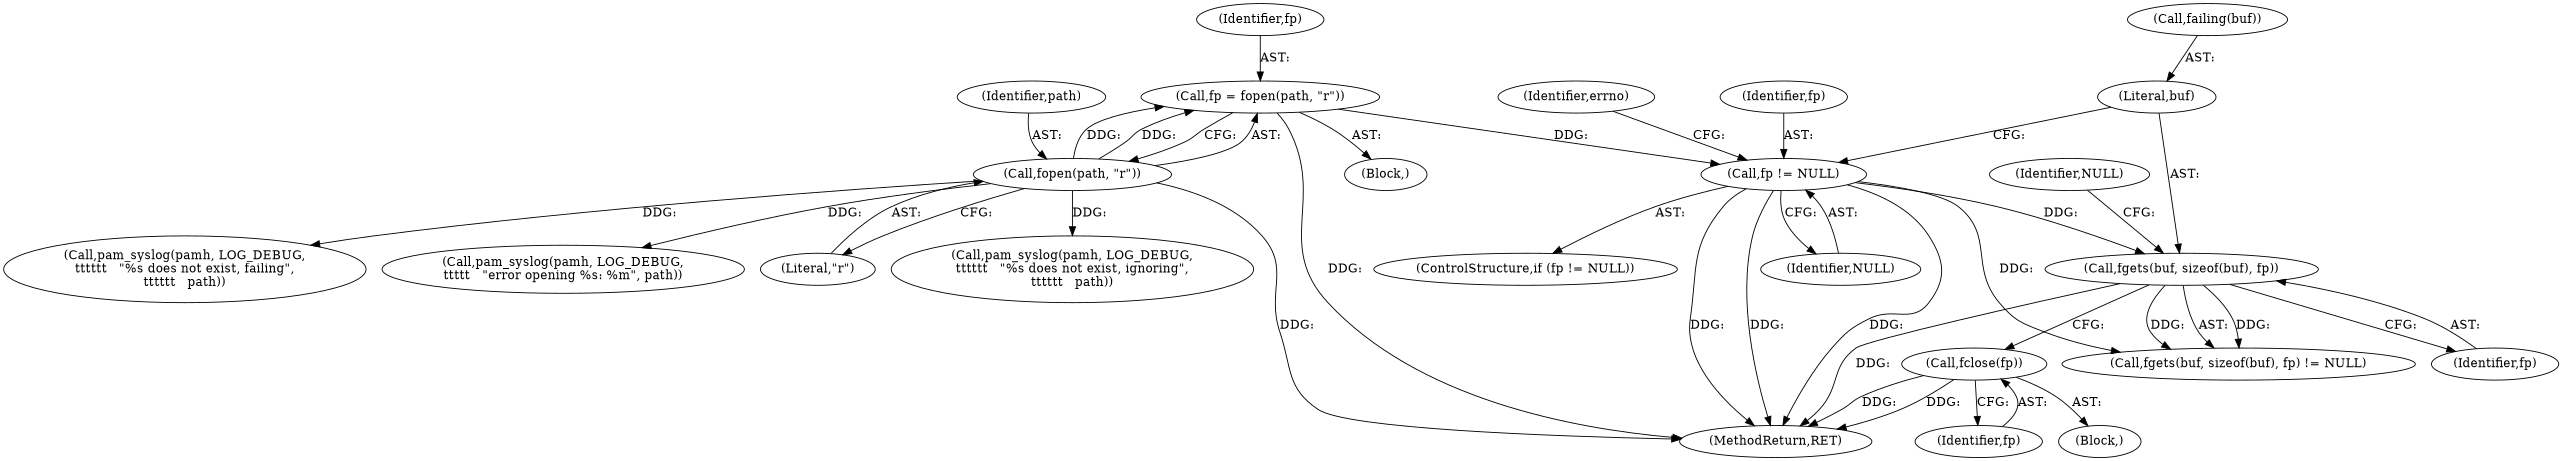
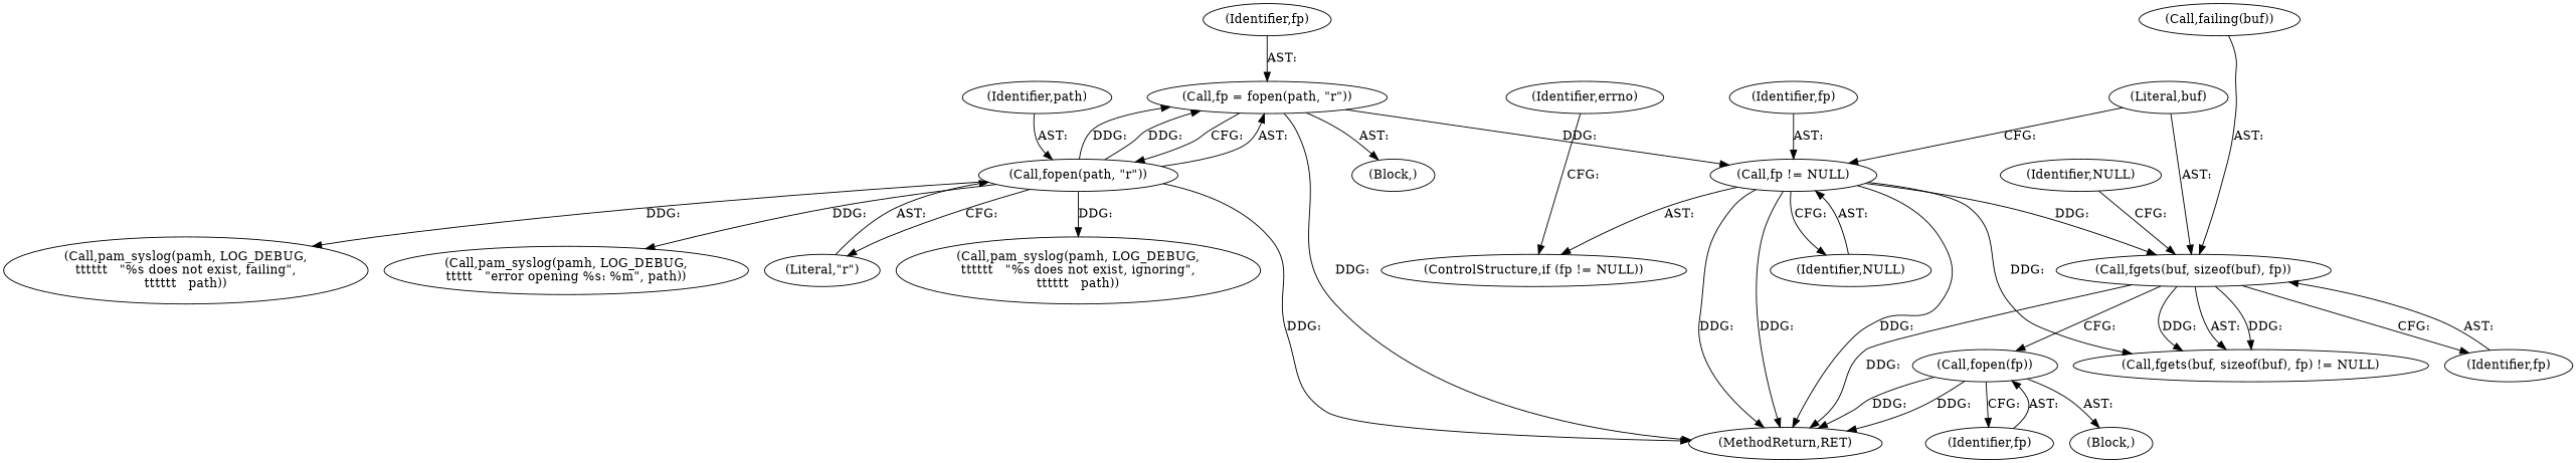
  digraph {
-   n1 [label="(Call,fclose(fp))"]
+   n1 [label="(Call,fopen(fp))"]
    n2 [label="(Identifier,fp)"]
    n3 [label="(Block,)"]
    n4 [label="(MethodReturn,RET)"]
    n5 [label="(Call,fgets(buf, sizeof(buf), fp))"]
    n6 [label="(Call,fgets(buf, sizeof(buf), fp) != NULL)"]
    n7 [label="(Identifier,fp)"]
    n8 [label="(Call,fp != NULL)"]
    n9 [label="(ControlStructure,if (fp != NULL))"]
    n10 [label="(Identifier,NULL)"]
    n11 [label="(Call,fp = fopen(path, \"r\"))"]
    n12 [label="(Call,fopen(path, \"r\"))"]
    n13 [label="(Block,)"]
    n14 [label="(Call,pam_syslog(pamh, LOG_DEBUG,\n\t\t\t\t\t\t   \"%s does not exist, failing\",\n\t\t\t\t\t\t   path))"]
    n15 [label="(Call,pam_syslog(pamh, LOG_DEBUG,\n\t\t\t\t\t   \"error opening %s: %m\", path))"]
    n16 [label="(Literal,\"r\")"]
    n17 [label="(Call,pam_syslog(pamh, LOG_DEBUG,\n\t\t\t\t\t\t   \"%s does not exist, ignoring\",\n\t\t\t\t\t\t   path))"]
    n18 [label="(Identifier,path)"]
    n19 [label="(Identifier,fp)"]
    n20 [label="(Identifier,errno)"]
    n21 [label="(Identifier,fp)"]
    n22 [label="(Identifier,NULL)"]
    n23 [label="(Call,failing(buf))"]
    n24 [label="(Literal,buf)"]
    n1 -> n2 [label="CFG: "]
    n1 -> n3 [label="AST: "]
    n1 -> n4 [label="DDG: "]
    n1 -> n4 [label="DDG: "]
    n2 -> n1 [label="AST: "]
    n5 -> n1 [label="CFG: "]
    n5 -> n4 [label="DDG: "]
    n5 -> n6 [label="AST: "]
    n5 -> n6 [label="DDG: "]
    n5 -> n6 [label="DDG: "]
    n5 -> n7 [label="CFG: "]
    n7 -> n5 [label="AST: "]
    n8 -> n4 [label="DDG: "]
    n8 -> n4 [label="DDG: "]
    n8 -> n4 [label="DDG: "]
    n8 -> n5 [label="DDG: "]
    n8 -> n6 [label="DDG: "]
    n8 -> n9 [label="AST: "]
    n8 -> n10 [label="CFG: "]
    n10 -> n8 [label="AST: "]
    n11 -> n4 [label="DDG: "]
    n11 -> n8 [label="DDG: "]
    n11 -> n12 [label="CFG: "]
    n11 -> n13 [label="AST: "]
    n12 -> n4 [label="DDG: "]
    n12 -> n11 [label="AST: "]
    n12 -> n11 [label="DDG: "]
    n12 -> n11 [label="DDG: "]
    n12 -> n14 [label="DDG: "]
    n12 -> n15 [label="DDG: "]
    n12 -> n16 [label="CFG: "]
    n12 -> n17 [label="DDG: "]
    n16 -> n12 [label="AST: "]
    n18 -> n12 [label="AST: "]
    n19 -> n8 [label="AST: "]
-   n20 -> n8 [label="CFG: "]
+   n20 -> n9 [label="CFG: "]
    n21 -> n11 [label="AST: "]
    n22 -> n5 [label="CFG: "]
-   n23 -> n24 [label="AST: "]
+   n23 -> n5 [label="AST: "]
    n24 -> n5 [label="AST: "]
    n24 -> n8 [label="CFG: "]
  }
